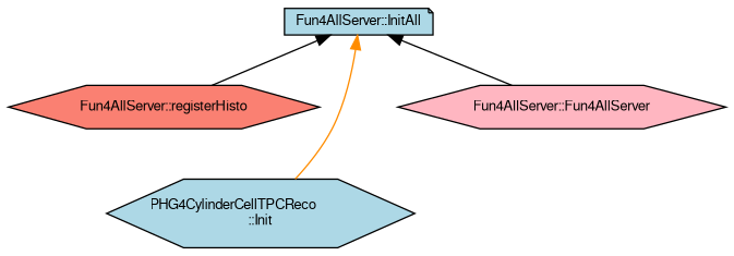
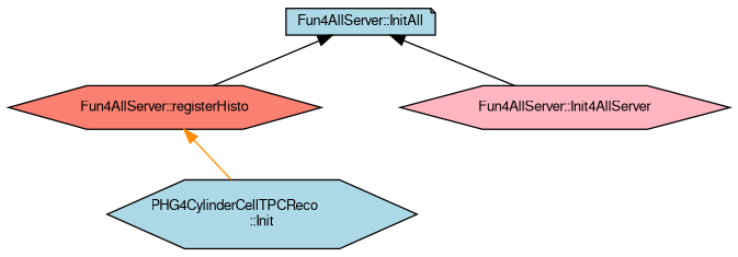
  digraph {
    rankdir=TB
    node [color=black fillcolor=lightblue fontname=FreeSans fontsize=10 shape=hexagon style=filled]
    edge [color=black dir=back fontname=FreeSans fontsize=10 labelfontname=FreeSans labelfontsize=10 style=solid]
    n1 [fillcolor=salmon fontcolor=black height=0.2 label="Fun4AllServer::registerHisto" width=0.4]
    n2 [height=0.2 label="PHG4CylinderCellTPCReco\l::Init" width=0.4]
    n3 [height=0.2 label="Fun4AllServer::InitAll" shape=note width=0.4]
-   n4 [fillcolor=lightpink height=0.2 label="Fun4AllServer::Fun4AllServer" width=0.4]
-   n3 -> n2 [color=darkorange]
+   n4 [fillcolor=lightpink height=0.2 label="Fun4AllServer::Init4AllServer" width=0.4]
+   n1 -> n2 [color=darkorange]
    n3 -> n1
    n3 -> n4
  }
